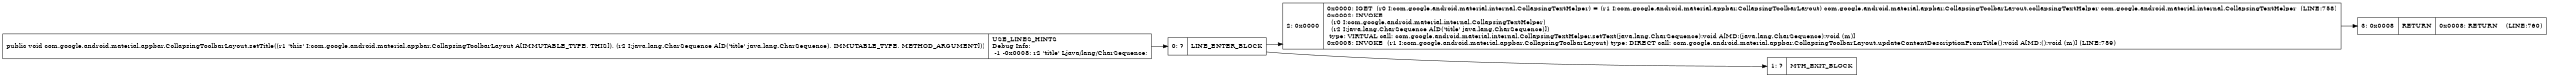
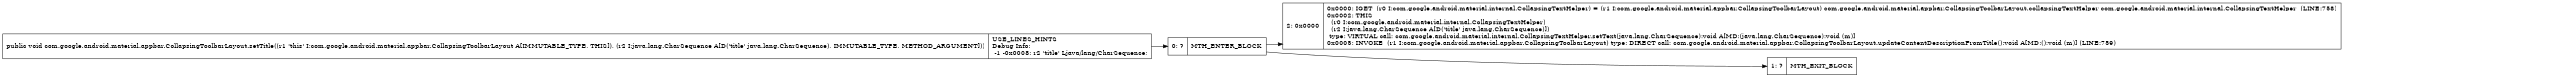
  digraph {
    rankdir=LR
    node [shape=record]
-   n1 [label="{0\:\ ?|LINE_ENTER_BLOCK\l}"]
-   n2 [label="{2\:\ 0x0000|0x0000: IGET  (r0 I:com.google.android.material.internal.CollapsingTextHelper) = (r1 I:com.google.android.material.appbar.CollapsingToolbarLayout) com.google.android.material.appbar.CollapsingToolbarLayout.collapsingTextHelper com.google.android.material.internal.CollapsingTextHelper  (LINE:758)\l0x0002: INVOKE  \l  (r0 I:com.google.android.material.internal.CollapsingTextHelper)\l  (r2 I:java.lang.CharSequence A[D('title' java.lang.CharSequence)])\l type: VIRTUAL call: com.google.android.material.internal.CollapsingTextHelper.setText(java.lang.CharSequence):void A[MD:(java.lang.CharSequence):void (m)]\l0x0005: INVOKE  (r1 I:com.google.android.material.appbar.CollapsingToolbarLayout) type: DIRECT call: com.google.android.material.appbar.CollapsingToolbarLayout.updateContentDescriptionFromTitle():void A[MD:():void (m)] (LINE:759)\l}"]
+   n1 [label="{0\:\ ?|MTH_ENTER_BLOCK\l}"]
+   n2 [label="{2\:\ 0x0000|0x0000: IGET  (r0 I:com.google.android.material.internal.CollapsingTextHelper) = (r1 I:com.google.android.material.appbar.CollapsingToolbarLayout) com.google.android.material.appbar.CollapsingToolbarLayout.collapsingTextHelper com.google.android.material.internal.CollapsingTextHelper  (LINE:758)\l0x0002: THIS  \l  (r0 I:com.google.android.material.internal.CollapsingTextHelper)\l  (r2 I:java.lang.CharSequence A[D('title' java.lang.CharSequence)])\l type: VIRTUAL call: com.google.android.material.internal.CollapsingTextHelper.setText(java.lang.CharSequence):void A[MD:(java.lang.CharSequence):void (m)]\l0x0005: INVOKE  (r1 I:com.google.android.material.appbar.CollapsingToolbarLayout) type: DIRECT call: com.google.android.material.appbar.CollapsingToolbarLayout.updateContentDescriptionFromTitle():void A[MD:():void (m)] (LINE:759)\l}"]
    n3 [label="{1\:\ ?|MTH_EXIT_BLOCK\l}"]
-   n4 [label="{3\:\ 0x0008|RETURN\l|0x0008: RETURN    (LINE:760)\l}"]
    n5 [label="{public void com.google.android.material.appbar.CollapsingToolbarLayout.setTitle((r1 'this' I:com.google.android.material.appbar.CollapsingToolbarLayout A[IMMUTABLE_TYPE, THIS]), (r2 I:java.lang.CharSequence A[D('title' java.lang.CharSequence), IMMUTABLE_TYPE, METHOD_ARGUMENT]))  | USE_LINES_HINTS\lDebug Info:\l  \-1 \-0x0008: r2 'title' Ljava\/lang\/CharSequence;\l}"]
    n1 -> n2
    n1 -> n3
-   n2 -> n4
    n5 -> n1
  }
